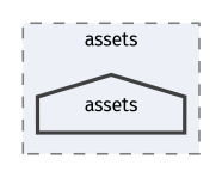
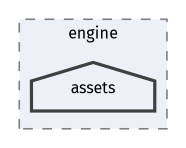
  digraph {
    compound=true
    fontname="Fira Sans"
    n1 [color=grey25 fillcolor="#edf0f7" fontname="Fira Sans" fontsize=10 height=0.2 label=assets shape=house style="filled,bold" width=0.4]
    subgraph cluster_1 {
      bgcolor="#edf0f7"
      fontsize=10
-     label=assets
+     label=engine
      pencolor=grey50
      style="filled,dashed"
      n1
    }
  }
